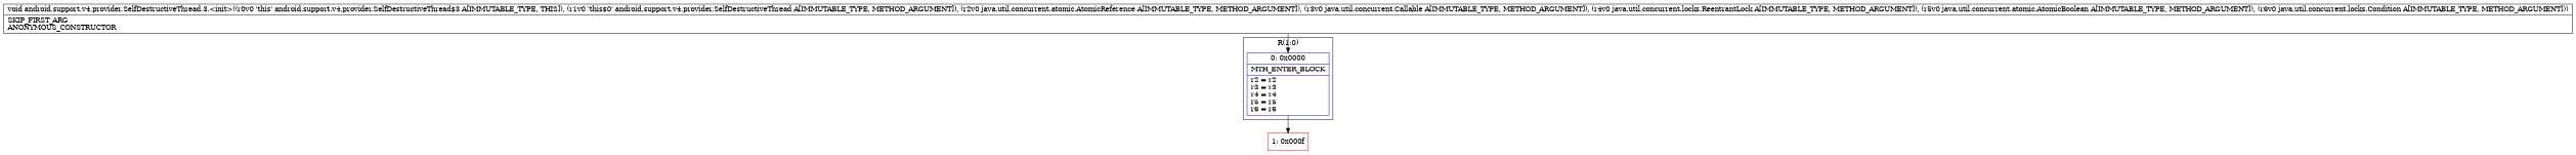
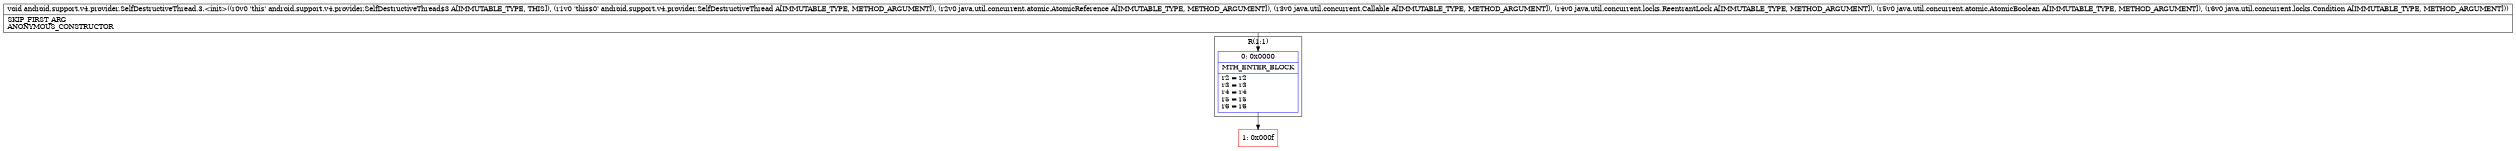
  digraph {
    node [shape=record]
    n1 [color=blue label="{0\:\ 0x0000|MTH_ENTER_BLOCK\l|r2 = r2\lr3 = r3\lr4 = r4\lr5 = r5\lr6 = r6\l}"]
    n2 [color=red label="{1\:\ 0x000f}"]
    n3 [label="{void android.support.v4.provider.SelfDestructiveThread.3.\<init\>((r0v0 'this' android.support.v4.provider.SelfDestructiveThread$3 A[IMMUTABLE_TYPE, THIS]), (r1v0 'this$0' android.support.v4.provider.SelfDestructiveThread A[IMMUTABLE_TYPE, METHOD_ARGUMENT]), (r2v0 java.util.concurrent.atomic.AtomicReference A[IMMUTABLE_TYPE, METHOD_ARGUMENT]), (r3v0 java.util.concurrent.Callable A[IMMUTABLE_TYPE, METHOD_ARGUMENT]), (r4v0 java.util.concurrent.locks.ReentrantLock A[IMMUTABLE_TYPE, METHOD_ARGUMENT]), (r5v0 java.util.concurrent.atomic.AtomicBoolean A[IMMUTABLE_TYPE, METHOD_ARGUMENT]), (r6v0 java.util.concurrent.locks.Condition A[IMMUTABLE_TYPE, METHOD_ARGUMENT]))  | SKIP_FIRST_ARG\lANONYMOUS_CONSTRUCTOR\l}"]
    subgraph cluster_1 {
-     label="R(1:0)"
+     label="R(1:1)"
      n1
    }
    n1 -> n2
    n3 -> n1
  }
